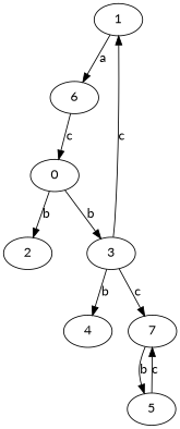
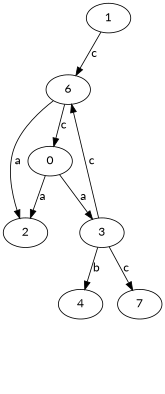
  strict digraph {
    fontname=Lato
    node [fontname=Lato]
    edge [fontname=Lato]
    1
    6
    0
    2
    3
    4
    7
-   5
-   1 -> 6 [label=a]
+   1 -> 6 [label=c]
    6 -> 0 [label=c]
-   0 -> 2 [label=b]
-   0 -> 3 [label=b]
-   3 -> 1 [label=c]
+   6 -> 2 [label=a]
+   0 -> 2 [label=a]
+   0 -> 3 [label=a]
+   3 -> 6 [label=c]
    3 -> 4 [label=b]
    3 -> 7 [label=c]
-   7 -> 5 [label=b]
-   5 -> 7 [label=c]
  }
